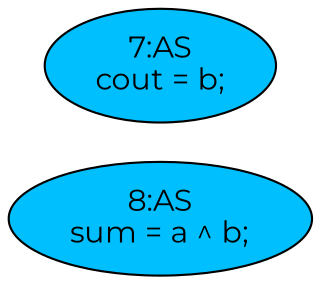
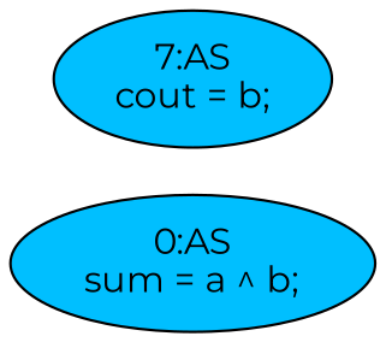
  strict digraph {
    rankdir=LR
    fontname=Montserrat
    node [fillcolor=deepskyblue statements="[]" style=filled typ=Assign fontname=Montserrat]
-   n1 [ast="<pyverilog.vparser.ast.Assign object at 0x7f6d14ef50d0>" def_var="['sum']" label="8:AS\nsum = a ^ b;" use_var="['a', 'b']"]
+   n1 [ast="<pyverilog.vparser.ast.Assign object at 0x7f6d14ef50d0>" def_var="['sum']" label="0:AS\nsum = a ^ b;" use_var="['a', 'b']"]
    n2 [ast="<pyverilog.vparser.ast.Assign object at 0x7f6d14bc37d0>" def_var="['cout']" label="7:AS\ncout = b;" use_var="['b']"]
  }
